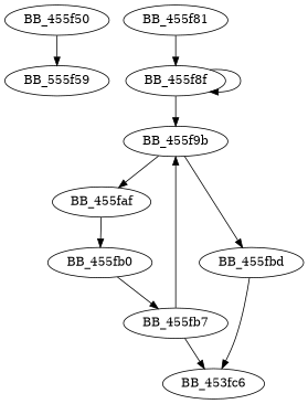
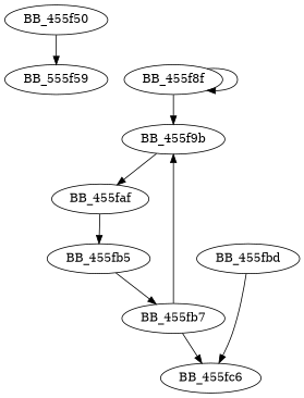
  digraph {
    n1 [label=BB_555f59]
    BB_455f50
-   BB_455f81
    BB_455f8f
    BB_455f9b
    BB_455faf
    BB_455fbd
-   BB_455fb5 [label=BB_455fb0]
-   BB_455fc6 [label=BB_453fc6]
+   BB_455fb5
+   BB_455fc6
    BB_455fb7
    BB_455f50 -> n1
-   BB_455f81 -> BB_455f8f
    BB_455f8f -> BB_455f8f
    BB_455f8f -> BB_455f9b
    BB_455f9b -> BB_455faf
-   BB_455f9b -> BB_455fbd
    BB_455faf -> BB_455fb5
    BB_455fbd -> BB_455fc6
    BB_455fb5 -> BB_455fb7
    BB_455fb7 -> BB_455f9b
    BB_455fb7 -> BB_455fc6
  }
